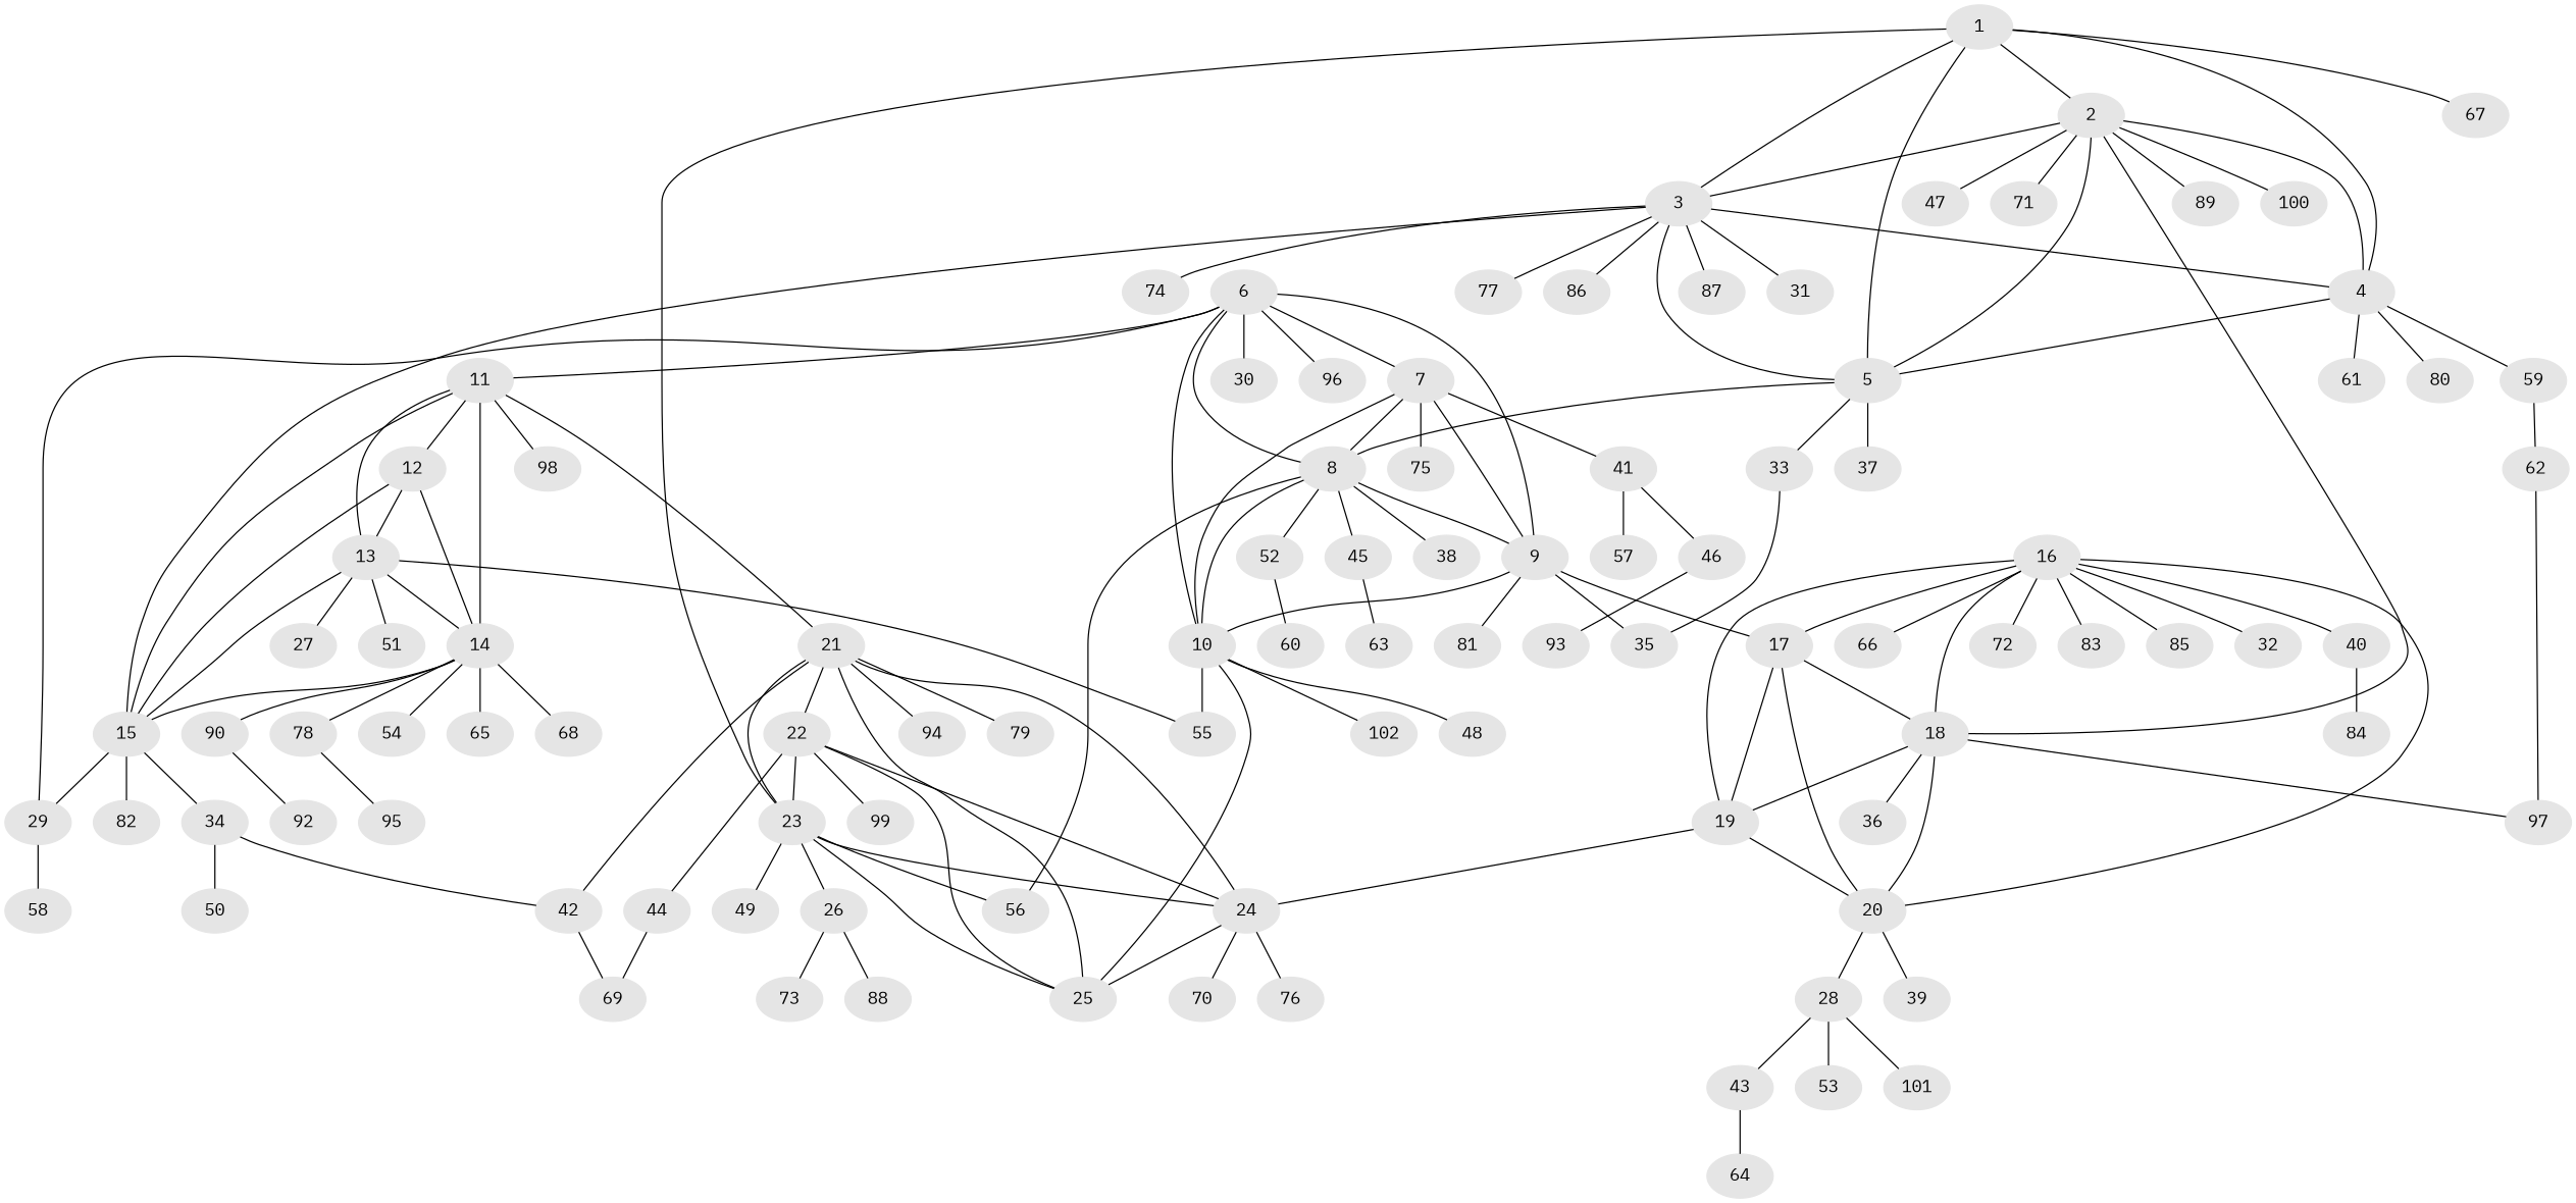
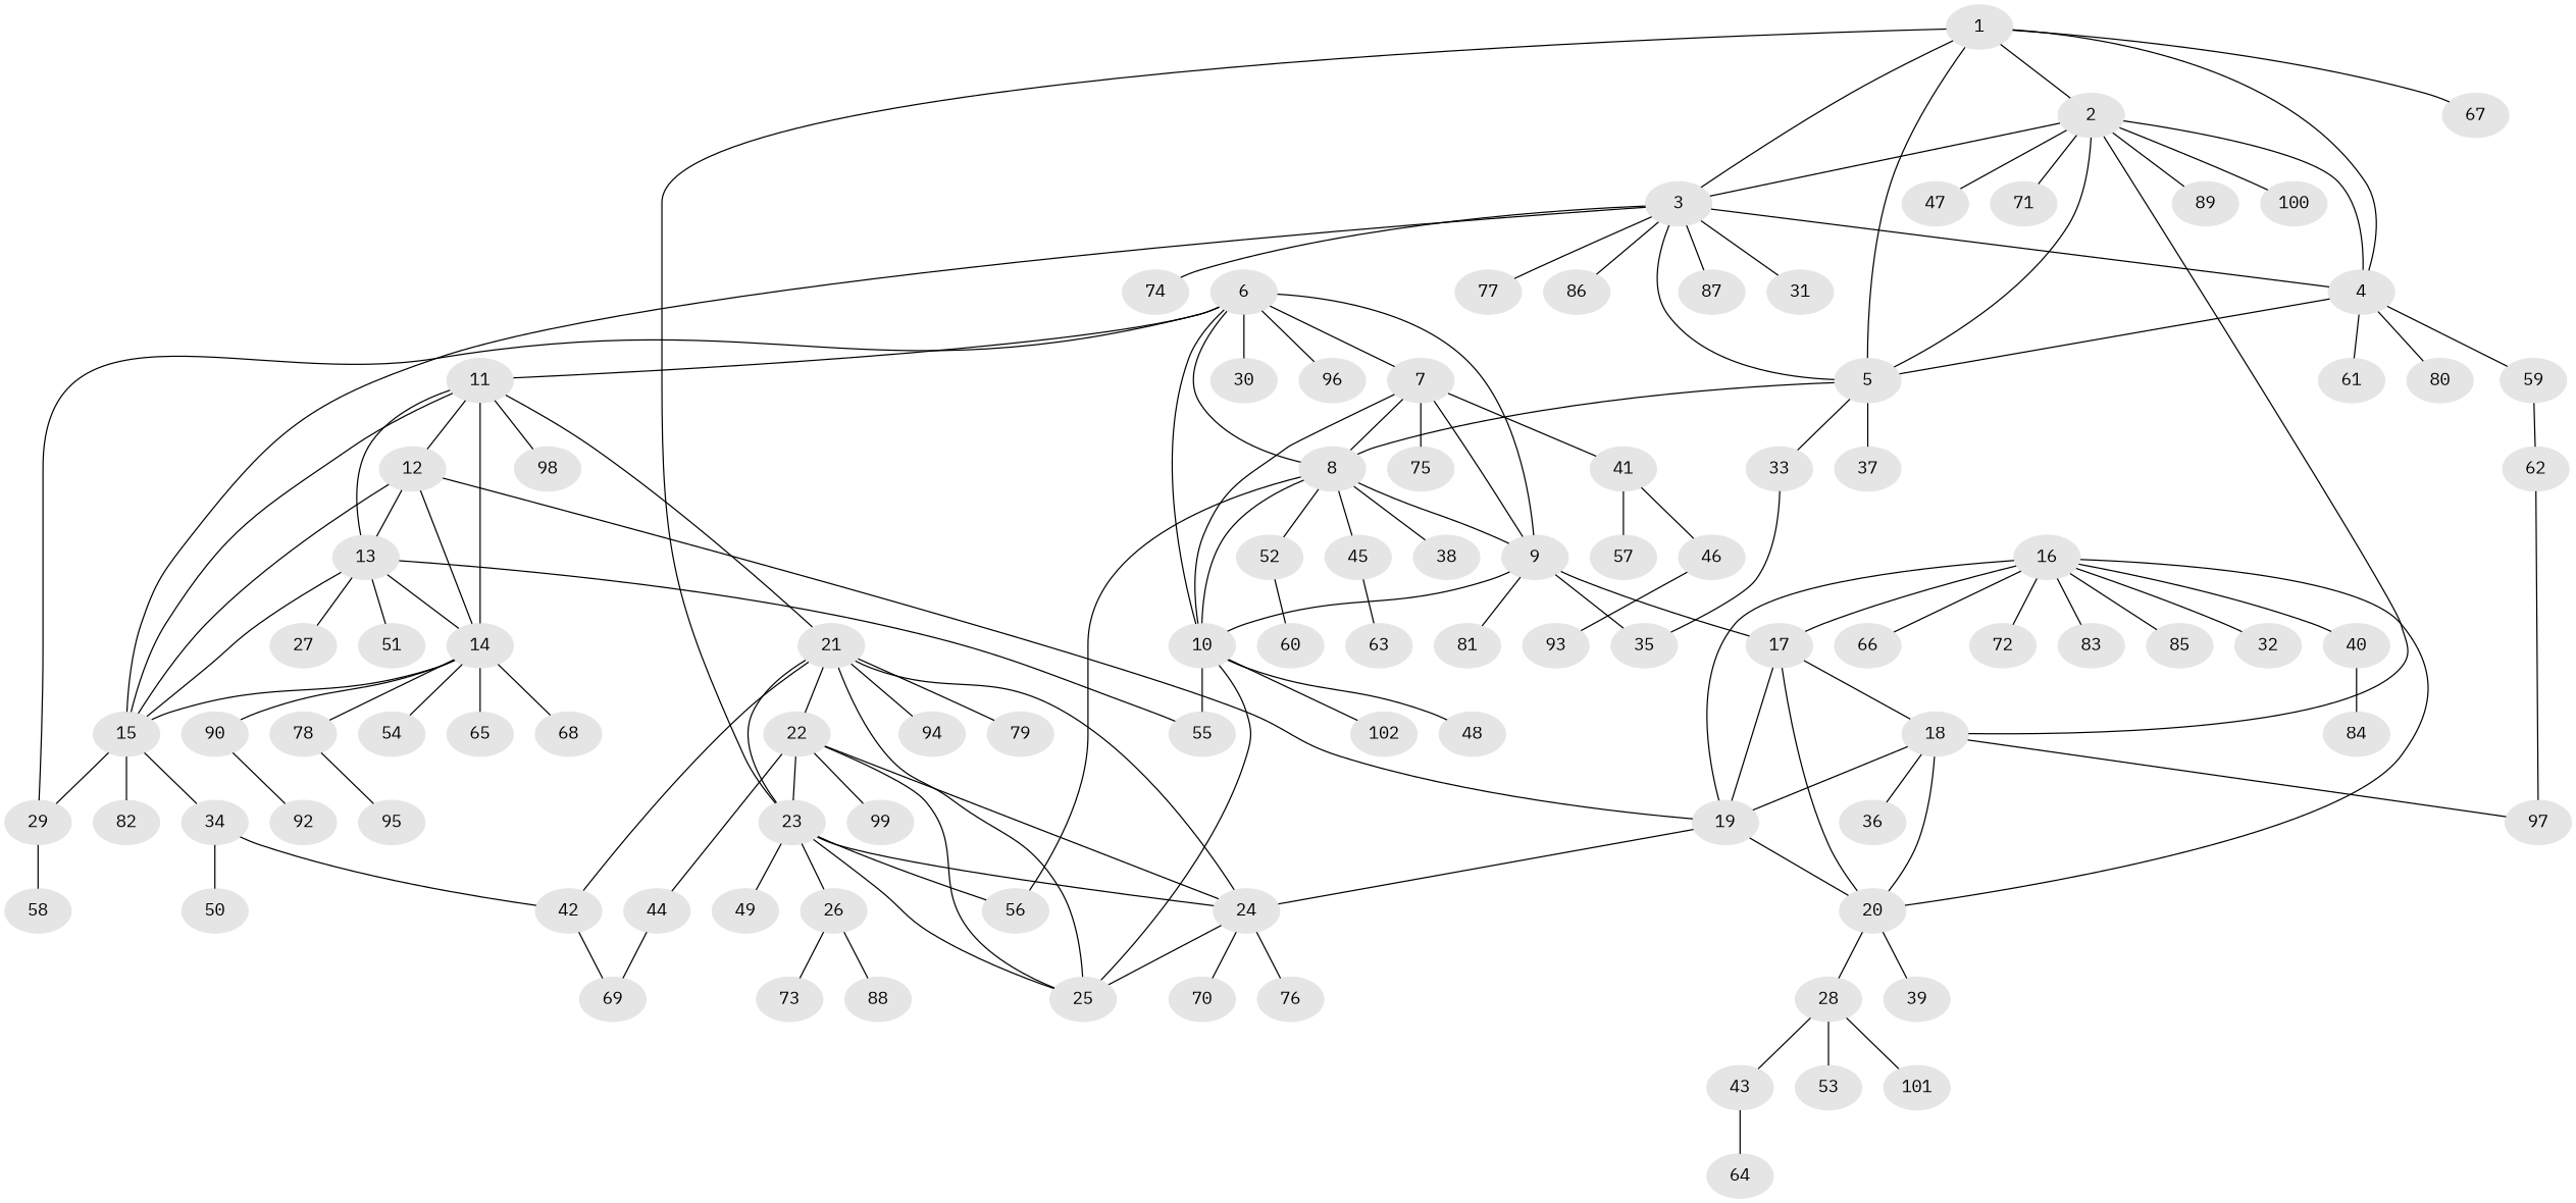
  graph {
    fontname="IBM Plex Mono"
    node [color=gray90 fontname="IBM Plex Mono" style=filled]
    edge [fontname="IBM Plex Mono"]
    1
    2
    3
    4
    5
    23
    67
    18
    47
    71
    89
    100
    15
    31
    74
    77
    86
    87
    59
    61
    80
    8
    33
    37
    56
    25
    24
    26
    49
    19
    20
    36
    97
    29
    34
    82
    62
    9
    10
    38
    45
    52
    35
    6
    7
    11
    30
    96
    41
    75
    17
    81
    48
    55
    102
    12
    13
    14
    21
    98
    58
    46
    57
    63
    60
    27
    51
    54
    65
    68
    78
    90
    22
    42
    79
    94
    95
    92
    50
    16
    32
    40
    66
    72
    83
    85
    28
    39
    84
    70
    76
    43
    53
    101
    44
    99
    69
    73
    88
    64
    93
    1 -- 2
    1 -- 3
    1 -- 4
    1 -- 5
    1 -- 23
    1 -- 67
    2 -- 3
    2 -- 4
    2 -- 5
    2 -- 18
    2 -- 47
    2 -- 71
    2 -- 89
    2 -- 100
    3 -- 4
    3 -- 5
    3 -- 15
    3 -- 31
    3 -- 74
    3 -- 77
    3 -- 86
    3 -- 87
    4 -- 5
    4 -- 59
    4 -- 61
    4 -- 80
    5 -- 8
    5 -- 33
    5 -- 37
    23 -- 56
    23 -- 25
    23 -- 24
    23 -- 26
    23 -- 49
    18 -- 19
    18 -- 20
    18 -- 36
    18 -- 97
    15 -- 29
    15 -- 34
    15 -- 82
    59 -- 62
    8 -- 56
    8 -- 9
    8 -- 10
    8 -- 38
    8 -- 45
    8 -- 52
    33 -- 35
    24 -- 25
    24 -- 70
    24 -- 76
    26 -- 73
    26 -- 88
    19 -- 24
    19 -- 20
    20 -- 28
    20 -- 39
    29 -- 58
    34 -- 42
    34 -- 50
    62 -- 97
    9 -- 10
    9 -- 35
    9 -- 17
    9 -- 81
    10 -- 25
    10 -- 48
    10 -- 55
    10 -- 102
    45 -- 63
    52 -- 60
    6 -- 8
    6 -- 29
    6 -- 9
    6 -- 10
    6 -- 7
    6 -- 11
    6 -- 30
    6 -- 96
    7 -- 8
    7 -- 9
    7 -- 10
    7 -- 41
    7 -- 75
    11 -- 15
    11 -- 12
    11 -- 13
    11 -- 14
    11 -- 21
    11 -- 98
    41 -- 46
    41 -- 57
    17 -- 18
    17 -- 19
    17 -- 20
    12 -- 15
+   12 -- 19
    12 -- 13
    12 -- 14
    13 -- 15
    13 -- 55
    13 -- 14
    13 -- 27
    13 -- 51
    14 -- 15
    14 -- 54
    14 -- 65
    14 -- 68
    14 -- 78
    14 -- 90
    21 -- 23
    21 -- 25
    21 -- 24
    21 -- 22
    21 -- 42
    21 -- 79
    21 -- 94
    46 -- 93
    78 -- 95
    90 -- 92
    22 -- 23
    22 -- 25
    22 -- 24
    22 -- 44
    22 -- 99
    42 -- 69
-   16 -- 18
    16 -- 19
    16 -- 20
    16 -- 17
    16 -- 32
    16 -- 40
    16 -- 66
    16 -- 72
    16 -- 83
    16 -- 85
    40 -- 84
    28 -- 43
    28 -- 53
    28 -- 101
    43 -- 64
    44 -- 69
  }
